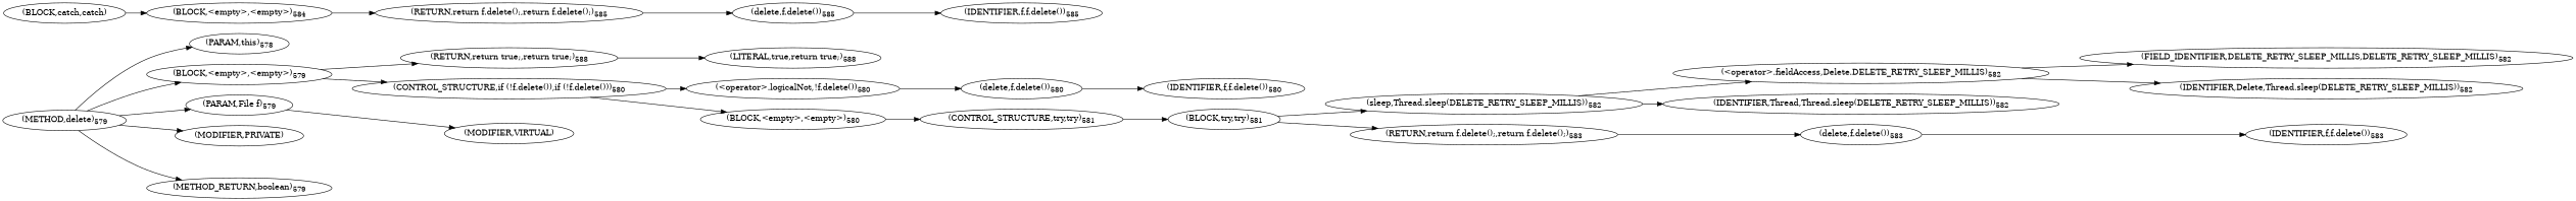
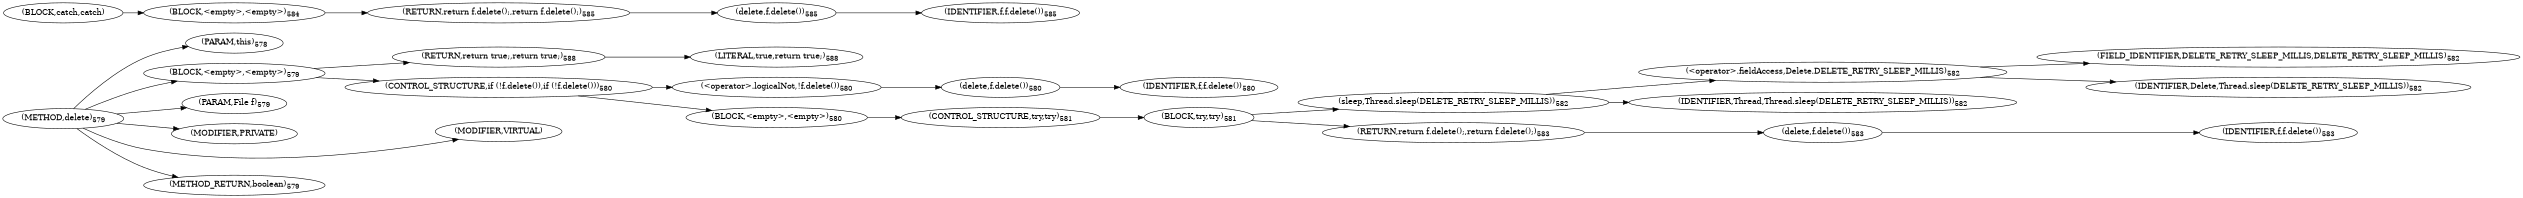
  digraph {
    rankdir=LR
    n1 [label=<(METHOD,delete)<SUB>579</SUB>>]
    n2 [label=<(PARAM,this)<SUB>578</SUB>>]
    n3 [label=<(PARAM,File f)<SUB>579</SUB>>]
    n4 [label=<(BLOCK,&lt;empty&gt;,&lt;empty&gt;)<SUB>579</SUB>>]
    n5 [label=<(MODIFIER,PRIVATE)>]
    n6 [label=<(MODIFIER,VIRTUAL)>]
    n7 [label=<(METHOD_RETURN,boolean)<SUB>579</SUB>>]
    n8 [label=<(CONTROL_STRUCTURE,if (!f.delete()),if (!f.delete()))<SUB>580</SUB>>]
    n9 [label=<(RETURN,return true;,return true;)<SUB>588</SUB>>]
    n10 [label=<(&lt;operator&gt;.logicalNot,!f.delete())<SUB>580</SUB>>]
    n11 [label=<(BLOCK,&lt;empty&gt;,&lt;empty&gt;)<SUB>580</SUB>>]
    n12 [label=<(LITERAL,true,return true;)<SUB>588</SUB>>]
    n13 [label=<(delete,f.delete())<SUB>580</SUB>>]
    n14 [label=<(CONTROL_STRUCTURE,try,try)<SUB>581</SUB>>]
    n15 [label=<(IDENTIFIER,f,f.delete())<SUB>580</SUB>>]
    n16 [label=<(BLOCK,try,try)<SUB>581</SUB>>]
    n17 [label=<(sleep,Thread.sleep(DELETE_RETRY_SLEEP_MILLIS))<SUB>582</SUB>>]
    n18 [label=<(RETURN,return f.delete();,return f.delete();)<SUB>583</SUB>>]
    n19 [label=<(BLOCK,catch,catch)>]
    n20 [label=<(BLOCK,&lt;empty&gt;,&lt;empty&gt;)<SUB>584</SUB>>]
    n21 [label=<(IDENTIFIER,Thread,Thread.sleep(DELETE_RETRY_SLEEP_MILLIS))<SUB>582</SUB>>]
    n22 [label=<(&lt;operator&gt;.fieldAccess,Delete.DELETE_RETRY_SLEEP_MILLIS)<SUB>582</SUB>>]
    n23 [label=<(delete,f.delete())<SUB>583</SUB>>]
    n24 [label=<(IDENTIFIER,Delete,Thread.sleep(DELETE_RETRY_SLEEP_MILLIS))<SUB>582</SUB>>]
    n25 [label=<(FIELD_IDENTIFIER,DELETE_RETRY_SLEEP_MILLIS,DELETE_RETRY_SLEEP_MILLIS)<SUB>582</SUB>>]
    n26 [label=<(IDENTIFIER,f,f.delete())<SUB>583</SUB>>]
    n27 [label=<(RETURN,return f.delete();,return f.delete();)<SUB>585</SUB>>]
    n28 [label=<(delete,f.delete())<SUB>585</SUB>>]
    n29 [label=<(IDENTIFIER,f,f.delete())<SUB>585</SUB>>]
    n1 -> n2
    n1 -> n3
    n1 -> n4
    n1 -> n5
-   n3 -> n6
+   n1 -> n6
    n1 -> n7
    n4 -> n8
    n4 -> n9
    n8 -> n10
    n8 -> n11
    n9 -> n12
    n10 -> n13
    n11 -> n14
    n13 -> n15
    n14 -> n16
    n16 -> n17
    n16 -> n18
    n17 -> n21
    n17 -> n22
    n18 -> n23
    n19 -> n20
    n20 -> n27
    n22 -> n24
    n22 -> n25
    n23 -> n26
    n27 -> n28
    n28 -> n29
  }
